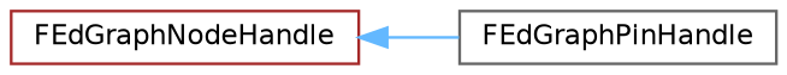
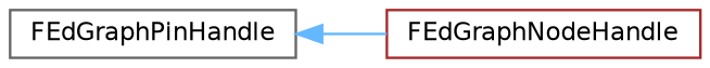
  digraph {
    rankdir=LR
    node [fillcolor=white fontname=Helvetica fontsize=10 shape=box style=filled]
    n1 [color=brown height=0.2 label=FEdGraphNodeHandle width=0.4]
    n2 [color=gray40 height=0.2 label=FEdGraphPinHandle width=0.4]
-   n1 -> n2 [color=steelblue1 dir=back fontname=Helvetica fontsize=10 labelfontname=Helvetica labelfontsize=10 style=solid]
+   n2 -> n1 [color=steelblue1 dir=back fontname=Helvetica fontsize=10 labelfontname=Helvetica labelfontsize=10 style=solid]
  }
